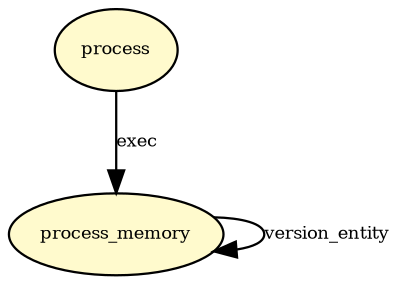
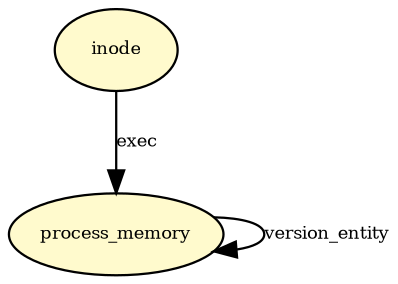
  digraph {
    node [fillcolor="#fffacd" fontsize=8 shape=ellipse style=filled]
    edge [fontsize=8]
-   n1 [label=process]
+   n1 [label=inode]
    n2 [label=process_memory]
    n1 -> n2 [label=exec]
    n2 -> n2 [label=version_entity]
  }
